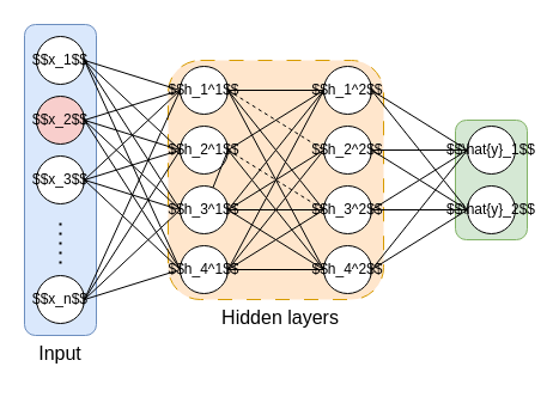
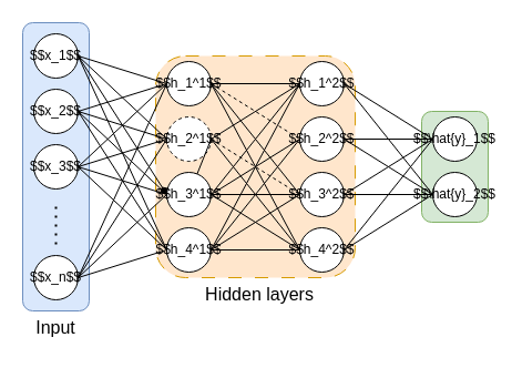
  <mxCell id="0" />
  <mxCell id="1" parent="0" />
  <mxCell id="2" value="" style="rounded=1;whiteSpace=wrap;html=1;fillColor=#ffe6cc;strokeColor=#d79b00;dashed=1;dashPattern=12 12;" parent="1" vertex="1"><mxGeometry x="140" y="50" width="180" height="200" as="geometry" /></mxCell>
  <mxCell id="3" value="" style="rounded=1;whiteSpace=wrap;html=1;fillColor=#d5e8d4;strokeColor=#82b366;" parent="1" vertex="1"><mxGeometry x="380" y="100" width="60" height="100" as="geometry" /></mxCell>
  <mxCell id="4" value="" style="rounded=1;whiteSpace=wrap;html=1;fillColor=#dae8fc;strokeColor=#6c8ebf;" parent="1" vertex="1"><mxGeometry x="20" y="20" width="60" height="260" as="geometry" /></mxCell>
  <mxCell id="5" value="$$x_1$$" style="ellipse;whiteSpace=wrap;html=1;aspect=fixed;" parent="1" vertex="1"><mxGeometry x="30" y="30" width="40" height="40" as="geometry" /></mxCell>
- <mxCell id="6" value="$$x_2$$" style="ellipse;whiteSpace=wrap;html=1;aspect=fixed;fillColor=#f8cecc;" parent="1" vertex="1"><mxGeometry x="30" y="80" width="40" height="40" as="geometry" /></mxCell>
+ <mxCell id="6" value="$$x_2$$" style="ellipse;whiteSpace=wrap;html=1;aspect=fixed;" parent="1" vertex="1"><mxGeometry x="30" y="80" width="40" height="40" as="geometry" /></mxCell>
  <mxCell id="7" value="$$x_3$$" style="ellipse;whiteSpace=wrap;html=1;aspect=fixed;" parent="1" vertex="1"><mxGeometry x="30" y="130" width="40" height="40" as="geometry" /></mxCell>
  <mxCell id="8" value="$$x_n$$" style="ellipse;whiteSpace=wrap;html=1;aspect=fixed;" parent="1" vertex="1"><mxGeometry x="30" y="230" width="40" height="40" as="geometry" /></mxCell>
  <mxCell id="9" value="" style="endArrow=none;dashed=1;html=1;dashPattern=1 3;strokeWidth=2;rounded=0;" parent="1" edge="1"><mxGeometry width="50" height="50" relative="1" as="geometry"><mxPoint x="50" y="220" as="sourcePoint" /><mxPoint x="50" y="180" as="targetPoint" /></mxGeometry></mxCell>
  <mxCell id="10" value="$$h_1^1$$" style="ellipse;whiteSpace=wrap;html=1;aspect=fixed;" parent="1" vertex="1"><mxGeometry x="150" y="55" width="40" height="40" as="geometry" /></mxCell>
- <mxCell id="11" value="$$h_2^1$$" style="ellipse;whiteSpace=wrap;html=1;aspect=fixed;" parent="1" vertex="1"><mxGeometry x="150" y="105" width="40" height="40" as="geometry" /></mxCell>
+ <mxCell id="11" value="$$h_2^1$$" style="ellipse;whiteSpace=wrap;html=1;aspect=fixed;dashed=1;" parent="1" vertex="1"><mxGeometry x="150" y="105" width="40" height="40" as="geometry" /></mxCell>
  <mxCell id="12" value="$$h_3^1$$" style="ellipse;whiteSpace=wrap;html=1;aspect=fixed;" parent="1" vertex="1"><mxGeometry x="150" y="155" width="40" height="40" as="geometry" /></mxCell>
  <mxCell id="13" value="$$\hat{y}_1$$" style="ellipse;whiteSpace=wrap;html=1;aspect=fixed;" parent="1" vertex="1"><mxGeometry x="390" y="105" width="40" height="40" as="geometry" /></mxCell>
  <mxCell id="14" value="$$\hat{y}_2$$" style="ellipse;whiteSpace=wrap;html=1;aspect=fixed;" parent="1" vertex="1"><mxGeometry x="390" y="155" width="40" height="40" as="geometry" /></mxCell>
  <mxCell id="15" value="$$h_4^1$$" style="ellipse;whiteSpace=wrap;html=1;aspect=fixed;" parent="1" vertex="1"><mxGeometry x="150" y="205" width="40" height="40" as="geometry" /></mxCell>
  <mxCell id="16" value="$$h_1^2$$" style="ellipse;whiteSpace=wrap;html=1;aspect=fixed;" parent="1" vertex="1"><mxGeometry x="270" y="55" width="40" height="40" as="geometry" /></mxCell>
  <mxCell id="17" value="$$h_2^2$$" style="ellipse;whiteSpace=wrap;html=1;aspect=fixed;" parent="1" vertex="1"><mxGeometry x="270" y="105" width="40" height="40" as="geometry" /></mxCell>
  <mxCell id="18" value="$$h_3^2$$" style="ellipse;whiteSpace=wrap;html=1;aspect=fixed;" parent="1" vertex="1"><mxGeometry x="270" y="155" width="40" height="40" as="geometry" /></mxCell>
  <mxCell id="19" value="$$h_4^2$$" style="ellipse;whiteSpace=wrap;html=1;aspect=fixed;" parent="1" vertex="1"><mxGeometry x="270" y="205" width="40" height="40" as="geometry" /></mxCell>
  <mxCell id="20" value="" style="endArrow=none;html=1;rounded=0;exitX=1;exitY=0.5;exitDx=0;exitDy=0;entryX=0;entryY=0.5;entryDx=0;entryDy=0;" parent="1" source="5" target="10" edge="1"><mxGeometry width="50" height="50" relative="1" as="geometry"><mxPoint x="220" y="220" as="sourcePoint" /><mxPoint x="270" y="170" as="targetPoint" /></mxGeometry></mxCell>
  <mxCell id="21" value="" style="endArrow=none;html=1;rounded=0;exitX=1;exitY=0.5;exitDx=0;exitDy=0;entryX=0;entryY=0.5;entryDx=0;entryDy=0;" parent="1" source="5" target="11" edge="1"><mxGeometry width="50" height="50" relative="1" as="geometry"><mxPoint x="80" y="60" as="sourcePoint" /><mxPoint x="160" y="85" as="targetPoint" /></mxGeometry></mxCell>
- <mxCell id="22" value="" style="endArrow=none;html=1;rounded=0;exitX=1;exitY=0.5;exitDx=0;exitDy=0;entryX=0;entryY=0.5;entryDx=0;entryDy=0;" parent="1" source="5" target="12" edge="1"><mxGeometry width="50" height="50" relative="1" as="geometry"><mxPoint x="80" y="60" as="sourcePoint" /><mxPoint x="160" y="135" as="targetPoint" /></mxGeometry></mxCell>
+ <mxCell id="22" value="" style="endArrow=diamond;html=1;rounded=0;exitX=1;exitY=0.5;exitDx=0;exitDy=0;entryX=0;entryY=0.5;entryDx=0;entryDy=0;" parent="1" source="5" target="12" edge="1"><mxGeometry width="50" height="50" relative="1" as="geometry"><mxPoint x="80" y="60" as="sourcePoint" /><mxPoint x="160" y="135" as="targetPoint" /></mxGeometry></mxCell>
  <mxCell id="23" value="" style="endArrow=none;html=1;rounded=0;exitX=1;exitY=0.5;exitDx=0;exitDy=0;entryX=0;entryY=0.5;entryDx=0;entryDy=0;" parent="1" source="5" target="15" edge="1"><mxGeometry width="50" height="50" relative="1" as="geometry"><mxPoint x="80" y="60" as="sourcePoint" /><mxPoint x="160" y="185" as="targetPoint" /></mxGeometry></mxCell>
  <mxCell id="24" value="" style="endArrow=none;html=1;rounded=0;exitX=1;exitY=0.5;exitDx=0;exitDy=0;entryX=0;entryY=0.5;entryDx=0;entryDy=0;" parent="1" source="6" target="15" edge="1"><mxGeometry width="50" height="50" relative="1" as="geometry"><mxPoint x="60" y="170" as="sourcePoint" /><mxPoint x="140" y="195" as="targetPoint" /></mxGeometry></mxCell>
  <mxCell id="25" value="" style="endArrow=none;html=1;rounded=0;exitX=1;exitY=0.5;exitDx=0;exitDy=0;entryX=0;entryY=0.5;entryDx=0;entryDy=0;" parent="1" source="6" target="12" edge="1"><mxGeometry width="50" height="50" relative="1" as="geometry"><mxPoint x="60" y="170" as="sourcePoint" /><mxPoint x="140" y="245" as="targetPoint" /></mxGeometry></mxCell>
  <mxCell id="26" value="" style="endArrow=none;html=1;rounded=0;exitX=1;exitY=0.5;exitDx=0;exitDy=0;entryX=0;entryY=0.5;entryDx=0;entryDy=0;" parent="1" source="6" target="11" edge="1"><mxGeometry width="50" height="50" relative="1" as="geometry"><mxPoint x="60" y="170" as="sourcePoint" /><mxPoint x="140" y="295" as="targetPoint" /></mxGeometry></mxCell>
  <mxCell id="27" value="" style="endArrow=none;html=1;rounded=0;exitX=1;exitY=0.5;exitDx=0;exitDy=0;entryX=0;entryY=0.5;entryDx=0;entryDy=0;" parent="1" source="6" target="10" edge="1"><mxGeometry width="50" height="50" relative="1" as="geometry"><mxPoint x="60" y="170" as="sourcePoint" /><mxPoint x="140" y="345" as="targetPoint" /></mxGeometry></mxCell>
  <mxCell id="28" value="" style="endArrow=none;html=1;rounded=0;exitX=1;exitY=0.5;exitDx=0;exitDy=0;entryX=0;entryY=0.5;entryDx=0;entryDy=0;" parent="1" source="7" target="10" edge="1"><mxGeometry width="50" height="50" relative="1" as="geometry"><mxPoint x="220" y="220" as="sourcePoint" /><mxPoint x="270" y="170" as="targetPoint" /></mxGeometry></mxCell>
  <mxCell id="29" value="" style="endArrow=none;html=1;rounded=0;exitX=1;exitY=0.5;exitDx=0;exitDy=0;entryX=0;entryY=0.5;entryDx=0;entryDy=0;" parent="1" source="7" target="11" edge="1"><mxGeometry width="50" height="50" relative="1" as="geometry"><mxPoint x="80" y="160" as="sourcePoint" /><mxPoint x="160" y="85" as="targetPoint" /></mxGeometry></mxCell>
  <mxCell id="30" value="" style="endArrow=none;html=1;rounded=0;exitX=1;exitY=0.5;exitDx=0;exitDy=0;entryX=0;entryY=0.5;entryDx=0;entryDy=0;" parent="1" source="7" target="12" edge="1"><mxGeometry width="50" height="50" relative="1" as="geometry"><mxPoint x="80" y="160" as="sourcePoint" /><mxPoint x="160" y="135" as="targetPoint" /></mxGeometry></mxCell>
  <mxCell id="31" value="" style="endArrow=none;html=1;rounded=0;exitX=1;exitY=0.5;exitDx=0;exitDy=0;entryX=0;entryY=0.5;entryDx=0;entryDy=0;" parent="1" source="7" target="15" edge="1"><mxGeometry width="50" height="50" relative="1" as="geometry"><mxPoint x="80" y="160" as="sourcePoint" /><mxPoint x="160" y="185" as="targetPoint" /></mxGeometry></mxCell>
  <mxCell id="32" value="" style="endArrow=none;html=1;rounded=0;exitX=1;exitY=0.5;exitDx=0;exitDy=0;entryX=0;entryY=0.5;entryDx=0;entryDy=0;" parent="1" source="8" target="10" edge="1"><mxGeometry width="50" height="50" relative="1" as="geometry"><mxPoint x="80" y="160" as="sourcePoint" /><mxPoint x="160" y="235" as="targetPoint" /></mxGeometry></mxCell>
  <mxCell id="33" value="" style="endArrow=none;html=1;rounded=0;exitX=1;exitY=0.5;exitDx=0;exitDy=0;entryX=0;entryY=0.5;entryDx=0;entryDy=0;" parent="1" source="8" target="11" edge="1"><mxGeometry width="50" height="50" relative="1" as="geometry"><mxPoint x="80" y="260" as="sourcePoint" /><mxPoint x="160" y="85" as="targetPoint" /></mxGeometry></mxCell>
  <mxCell id="34" value="" style="endArrow=none;html=1;rounded=0;exitX=1;exitY=0.5;exitDx=0;exitDy=0;entryX=0;entryY=0.5;entryDx=0;entryDy=0;" parent="1" source="8" target="12" edge="1"><mxGeometry width="50" height="50" relative="1" as="geometry"><mxPoint x="80" y="260" as="sourcePoint" /><mxPoint x="160" y="135" as="targetPoint" /></mxGeometry></mxCell>
  <mxCell id="35" value="" style="endArrow=none;html=1;rounded=0;exitX=1;exitY=0.5;exitDx=0;exitDy=0;entryX=0;entryY=0.5;entryDx=0;entryDy=0;" parent="1" source="8" target="15" edge="1"><mxGeometry width="50" height="50" relative="1" as="geometry"><mxPoint x="80" y="260" as="sourcePoint" /><mxPoint x="160" y="185" as="targetPoint" /></mxGeometry></mxCell>
  <mxCell id="36" value="" style="endArrow=none;html=1;rounded=0;exitX=1;exitY=0.5;exitDx=0;exitDy=0;entryX=0;entryY=0.5;entryDx=0;entryDy=0;dashed=1;" parent="1" source="10" target="17" edge="1"><mxGeometry width="50" height="50" relative="1" as="geometry"><mxPoint x="200" y="85" as="sourcePoint" /><mxPoint x="280" y="85" as="targetPoint" /></mxGeometry></mxCell>
  <mxCell id="37" value="" style="endArrow=none;html=1;rounded=0;exitX=1;exitY=0.5;exitDx=0;exitDy=0;entryX=0;entryY=0.5;entryDx=0;entryDy=0;" parent="1" source="10" target="18" edge="1"><mxGeometry width="50" height="50" relative="1" as="geometry"><mxPoint x="200" y="85" as="sourcePoint" /><mxPoint x="280" y="135" as="targetPoint" /></mxGeometry></mxCell>
  <mxCell id="38" value="" style="endArrow=none;html=1;rounded=0;exitX=1;exitY=0.5;exitDx=0;exitDy=0;entryX=0;entryY=0.5;entryDx=0;entryDy=0;" parent="1" source="10" target="19" edge="1"><mxGeometry width="50" height="50" relative="1" as="geometry"><mxPoint x="200" y="85" as="sourcePoint" /><mxPoint x="280" y="185" as="targetPoint" /></mxGeometry></mxCell>
  <mxCell id="39" value="" style="endArrow=none;html=1;rounded=0;exitX=1;exitY=0.5;exitDx=0;exitDy=0;entryX=0;entryY=0.5;entryDx=0;entryDy=0;" parent="1" source="11" target="16" edge="1"><mxGeometry width="50" height="50" relative="1" as="geometry"><mxPoint x="200" y="85" as="sourcePoint" /><mxPoint x="280" y="235" as="targetPoint" /></mxGeometry></mxCell>
  <mxCell id="40" value="" style="endArrow=none;html=1;rounded=0;exitX=1;exitY=0.5;exitDx=0;exitDy=0;" parent="1" source="11" target="12" edge="1"><mxGeometry width="50" height="50" relative="1" as="geometry"><mxPoint x="200" y="135" as="sourcePoint" /><mxPoint x="280" y="85" as="targetPoint" /></mxGeometry></mxCell>
  <mxCell id="41" value="" style="endArrow=none;html=1;rounded=0;exitX=1;exitY=0.5;exitDx=0;exitDy=0;entryX=0;entryY=0.5;entryDx=0;entryDy=0;dashed=1;" parent="1" source="11" target="18" edge="1"><mxGeometry width="50" height="50" relative="1" as="geometry"><mxPoint x="200" y="135" as="sourcePoint" /><mxPoint x="280" y="135" as="targetPoint" /></mxGeometry></mxCell>
  <mxCell id="42" value="" style="endArrow=none;html=1;rounded=0;exitX=1;exitY=0.5;exitDx=0;exitDy=0;entryX=0;entryY=0.5;entryDx=0;entryDy=0;" parent="1" source="11" target="19" edge="1"><mxGeometry width="50" height="50" relative="1" as="geometry"><mxPoint x="200" y="135" as="sourcePoint" /><mxPoint x="280" y="185" as="targetPoint" /></mxGeometry></mxCell>
  <mxCell id="43" value="" style="endArrow=none;html=1;rounded=0;exitX=1;exitY=0.5;exitDx=0;exitDy=0;entryX=0;entryY=0.5;entryDx=0;entryDy=0;" parent="1" source="12" target="16" edge="1"><mxGeometry width="50" height="50" relative="1" as="geometry"><mxPoint x="200" y="135" as="sourcePoint" /><mxPoint x="280" y="235" as="targetPoint" /></mxGeometry></mxCell>
  <mxCell id="44" value="" style="endArrow=none;html=1;rounded=0;exitX=1;exitY=0.5;exitDx=0;exitDy=0;entryX=0;entryY=0.5;entryDx=0;entryDy=0;" parent="1" source="12" target="17" edge="1"><mxGeometry width="50" height="50" relative="1" as="geometry"><mxPoint x="200" y="185" as="sourcePoint" /><mxPoint x="280" y="85" as="targetPoint" /></mxGeometry></mxCell>
  <mxCell id="45" value="" style="endArrow=none;html=1;rounded=0;exitX=1;exitY=0.5;exitDx=0;exitDy=0;entryX=0;entryY=0.5;entryDx=0;entryDy=0;" parent="1" source="12" target="18" edge="1"><mxGeometry width="50" height="50" relative="1" as="geometry"><mxPoint x="200" y="185" as="sourcePoint" /><mxPoint x="280" y="135" as="targetPoint" /></mxGeometry></mxCell>
  <mxCell id="46" value="" style="endArrow=none;html=1;rounded=0;exitX=1;exitY=0.5;exitDx=0;exitDy=0;entryX=0;entryY=0.5;entryDx=0;entryDy=0;" parent="1" source="12" target="19" edge="1"><mxGeometry width="50" height="50" relative="1" as="geometry"><mxPoint x="200" y="185" as="sourcePoint" /><mxPoint x="280" y="185" as="targetPoint" /></mxGeometry></mxCell>
  <mxCell id="47" value="" style="endArrow=none;html=1;rounded=0;exitX=1;exitY=0.5;exitDx=0;exitDy=0;entryX=0;entryY=0.5;entryDx=0;entryDy=0;" parent="1" source="15" target="16" edge="1"><mxGeometry width="50" height="50" relative="1" as="geometry"><mxPoint x="200" y="185" as="sourcePoint" /><mxPoint x="280" y="235" as="targetPoint" /></mxGeometry></mxCell>
  <mxCell id="48" value="" style="endArrow=none;html=1;rounded=0;exitX=1;exitY=0.5;exitDx=0;exitDy=0;entryX=0;entryY=0.5;entryDx=0;entryDy=0;" parent="1" source="15" target="17" edge="1"><mxGeometry width="50" height="50" relative="1" as="geometry"><mxPoint x="200" y="235" as="sourcePoint" /><mxPoint x="280" y="85" as="targetPoint" /></mxGeometry></mxCell>
  <mxCell id="49" value="" style="endArrow=none;html=1;rounded=0;exitX=1;exitY=0.5;exitDx=0;exitDy=0;entryX=0;entryY=0.5;entryDx=0;entryDy=0;" parent="1" source="15" target="18" edge="1"><mxGeometry width="50" height="50" relative="1" as="geometry"><mxPoint x="200" y="235" as="sourcePoint" /><mxPoint x="280" y="135" as="targetPoint" /></mxGeometry></mxCell>
  <mxCell id="50" value="" style="endArrow=none;html=1;rounded=0;exitX=1;exitY=0.5;exitDx=0;exitDy=0;entryX=0;entryY=0.5;entryDx=0;entryDy=0;" parent="1" source="15" target="19" edge="1"><mxGeometry width="50" height="50" relative="1" as="geometry"><mxPoint x="200" y="235" as="sourcePoint" /><mxPoint x="280" y="185" as="targetPoint" /></mxGeometry></mxCell>
  <mxCell id="51" value="" style="endArrow=none;html=1;rounded=0;exitX=1;exitY=0.5;exitDx=0;exitDy=0;entryX=0;entryY=0.5;entryDx=0;entryDy=0;" parent="1" source="16" target="13" edge="1"><mxGeometry width="50" height="50" relative="1" as="geometry"><mxPoint x="200" y="235" as="sourcePoint" /><mxPoint x="280" y="235" as="targetPoint" /></mxGeometry></mxCell>
  <mxCell id="52" value="" style="endArrow=none;html=1;rounded=0;exitX=1;exitY=0.5;exitDx=0;exitDy=0;entryX=0;entryY=0.5;entryDx=0;entryDy=0;" parent="1" source="16" target="14" edge="1"><mxGeometry width="50" height="50" relative="1" as="geometry"><mxPoint x="320" y="85" as="sourcePoint" /><mxPoint x="400" y="135" as="targetPoint" /></mxGeometry></mxCell>
  <mxCell id="53" value="" style="endArrow=none;html=1;rounded=0;exitX=1;exitY=0.5;exitDx=0;exitDy=0;entryX=0;entryY=0.5;entryDx=0;entryDy=0;" parent="1" source="17" target="13" edge="1"><mxGeometry width="50" height="50" relative="1" as="geometry"><mxPoint x="320" y="85" as="sourcePoint" /><mxPoint x="400" y="185" as="targetPoint" /></mxGeometry></mxCell>
  <mxCell id="54" value="" style="endArrow=none;html=1;rounded=0;exitX=1;exitY=0.5;exitDx=0;exitDy=0;entryX=0;entryY=0.5;entryDx=0;entryDy=0;" parent="1" source="17" target="14" edge="1"><mxGeometry width="50" height="50" relative="1" as="geometry"><mxPoint x="320" y="135" as="sourcePoint" /><mxPoint x="400" y="135" as="targetPoint" /></mxGeometry></mxCell>
  <mxCell id="55" value="" style="endArrow=none;html=1;rounded=0;exitX=1;exitY=0.5;exitDx=0;exitDy=0;entryX=0;entryY=0.5;entryDx=0;entryDy=0;" parent="1" source="18" target="13" edge="1"><mxGeometry width="50" height="50" relative="1" as="geometry"><mxPoint x="320" y="135" as="sourcePoint" /><mxPoint x="400" y="185" as="targetPoint" /></mxGeometry></mxCell>
  <mxCell id="56" value="" style="endArrow=none;html=1;rounded=0;exitX=1;exitY=0.5;exitDx=0;exitDy=0;entryX=0;entryY=0.5;entryDx=0;entryDy=0;" parent="1" source="18" target="14" edge="1"><mxGeometry width="50" height="50" relative="1" as="geometry"><mxPoint x="320" y="135" as="sourcePoint" /><mxPoint x="400" y="185" as="targetPoint" /></mxGeometry></mxCell>
  <mxCell id="57" value="" style="endArrow=none;html=1;rounded=0;exitX=1;exitY=0.5;exitDx=0;exitDy=0;entryX=0;entryY=0.5;entryDx=0;entryDy=0;" parent="1" source="19" target="14" edge="1"><mxGeometry width="50" height="50" relative="1" as="geometry"><mxPoint x="320" y="135" as="sourcePoint" /><mxPoint x="400" y="185" as="targetPoint" /></mxGeometry></mxCell>
  <mxCell id="58" value="" style="endArrow=none;html=1;rounded=0;exitX=1;exitY=0.5;exitDx=0;exitDy=0;entryX=0;entryY=0.5;entryDx=0;entryDy=0;" parent="1" source="19" target="13" edge="1"><mxGeometry width="50" height="50" relative="1" as="geometry"><mxPoint x="320" y="135" as="sourcePoint" /><mxPoint x="400" y="185" as="targetPoint" /></mxGeometry></mxCell>
  <mxCell id="59" value="&lt;font style=&quot;font-size: 16px;&quot;&gt;Input&lt;/font&gt;" style="text;html=1;align=center;verticalAlign=middle;whiteSpace=wrap;rounded=0;" parent="1" vertex="1"><mxGeometry x="20" y="280" width="60" height="30" as="geometry" /></mxCell>
  <mxCell id="60" value="" style="endArrow=none;html=1;rounded=0;exitX=1;exitY=0.5;exitDx=0;exitDy=0;entryX=0;entryY=0.5;entryDx=0;entryDy=0;" parent="1" source="10" target="16" edge="1"><mxGeometry width="50" height="50" relative="1" as="geometry"><mxPoint x="190" y="75" as="sourcePoint" /><mxPoint x="270" y="75" as="targetPoint" /></mxGeometry></mxCell>
  <mxCell id="61" value="&lt;font style=&quot;font-size: 16px;&quot;&gt;Hidden layers&lt;/font&gt;" style="text;html=1;align=center;verticalAlign=middle;whiteSpace=wrap;rounded=0;" parent="1" vertex="1"><mxGeometry x="144" y="250" width="180" height="30" as="geometry" /></mxCell>
